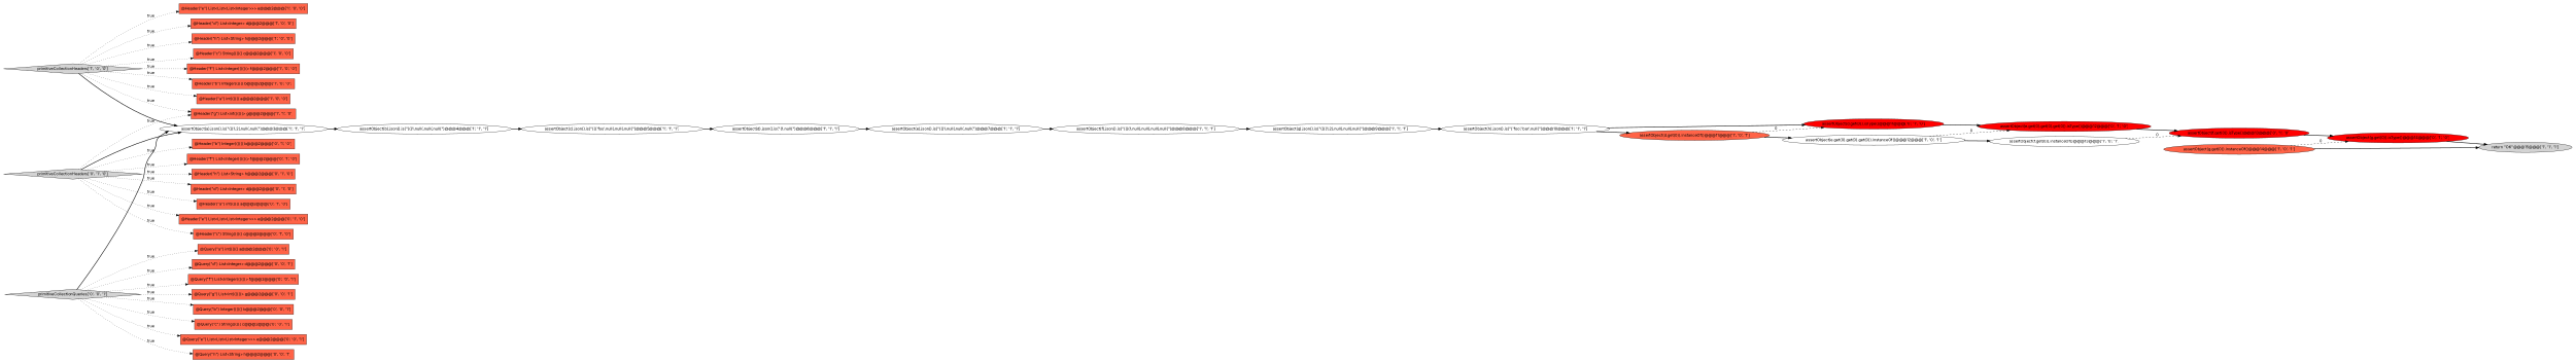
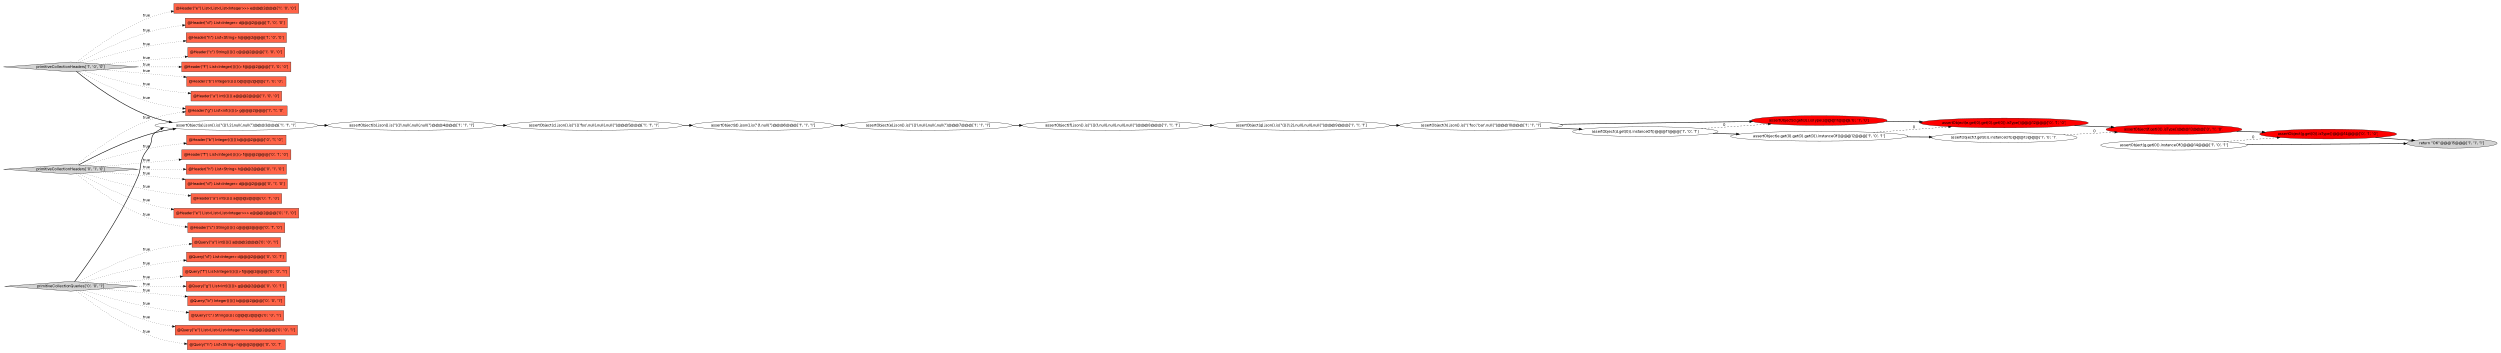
  digraph {
    fontname=Inter
    rankdir=LR
    node [fillcolor=tomato fontname=Inter shape=box style=filled]
    edge [fontname=Inter style=dotted]
    n1 [label="@Header(\"e\") List<List<List<Integer>>> e@@@2@@@['1', '0', '0']"]
    n2 [label="@Header(\"b\") Integer(((((( b@@@2@@@['0', '1', '0']"]
    n3 [fillcolor=white label="assertObject(f).json().is(\"((((1,null(,null(,null(,null(\")@@@8@@@['1', '1', '1']" shape=ellipse]
    n4 [fillcolor=white label="assertObject(g).json().is(\"((((1,2(,null(,null(,null(\")@@@9@@@['1', '1', '1']" shape=ellipse]
    n5 [fillcolor=white label="assertObject(h).json().is(\"('foo','bar',null(\")@@@10@@@['1', '1', '1']" shape=ellipse]
    n6 [fillcolor=white label="assertObject(a).json().is(\"(((1,2(,null(,null(\")@@@3@@@['1', '1', '1']" shape=ellipse]
    n7 [fillcolor=white label="assertObject(b).json().is(\"(((1,null(,null(,null(\")@@@4@@@['1', '1', '1']" shape=ellipse]
    n8 [fillcolor=white label="assertObject(c).json().is(\"((('foo',null(,null(,null(\")@@@5@@@['1', '1', '1']" shape=ellipse]
    n9 [fillcolor=white label="assertObject(f.get(0)).instanceOf()@@@13@@@['1', '0', '1']" shape=ellipse]
    n10 [fillcolor=red label="assertObject(f.get(0)).isType()@@@13@@@['0', '1', '0']" shape=ellipse]
-   n11 [label="assertObject(g.get(0)).instanceOf()@@@14@@@['1', '0', '1']" shape=ellipse]
+   n11 [fillcolor=white label="assertObject(g.get(0)).instanceOf()@@@14@@@['1', '0', '1']" shape=ellipse]
    n12 [fillcolor=red label="assertObject(g.get(0)).isType()@@@14@@@['0', '1', '0']" shape=ellipse]
    n13 [fillcolor=lightgray label="return \"OK\"@@@15@@@['1', '1', '1']" shape=ellipse]
    n14 [label="@Header(\"d\") List<Integer> d@@@2@@@['1', '0', '0']"]
    n15 [label="@Header(\"f\") List<Integer((((((> f@@@2@@@['0', '1', '0']"]
    n16 [label="@Header(\"h\") List<String> h@@@2@@@['1', '0', '0']"]
    n17 [fillcolor=white label="assertObject(d).json().is(\"(1,null(\")@@@6@@@['1', '1', '1']" shape=ellipse]
    n18 [fillcolor=lightgray label="primitiveCollectionHeaders['1', '0', '0']" shape=diamond]
    n19 [label="@Header(\"c\") String(((((( c@@@2@@@['1', '0', '0']"]
    n20 [label="@Header(\"f\") List<Integer((((((> f@@@2@@@['1', '0', '0']"]
    n21 [label="@Header(\"b\") Integer(((((( b@@@2@@@['1', '0', '0']"]
    n22 [label="@Header(\"g\") List<int((((((> g@@@2@@@['1', '1', '0']"]
    n23 [label="@Header(\"a\") int(((((( a@@@2@@@['1', '0', '0']"]
    n24 [label="@Query(\"f\") List<Integer((((((> f@@@2@@@['0', '0', '1']"]
    n25 [fillcolor=white label="assertObject(e.get(0).get(0).get(0)).instanceOf()@@@12@@@['1', '0', '1']" shape=ellipse]
    n26 [fillcolor=red label="assertObject(e.get(0).get(0).get(0)).isType()@@@12@@@['0', '1', '0']" shape=ellipse]
    n27 [label="@Header(\"h\") List<String> h@@@2@@@['0', '1', '0']"]
    n28 [label="@Query(\"g\") List<int((((((> g@@@2@@@['0', '0', '1']"]
    n29 [label="@Query(\"b\") Integer(((((( b@@@2@@@['0', '0', '1']"]
    n30 [fillcolor=white label="assertObject(e).json().is(\"(((1,null(,null(,null(\")@@@7@@@['1', '1', '1']" shape=ellipse]
    n31 [label="@Query(\"c\") String(((((( c@@@2@@@['0', '0', '1']"]
    n32 [label="@Header(\"d\") List<Integer> d@@@2@@@['0', '1', '0']"]
    n33 [label="@Query(\"e\") List<List<List<Integer>>> e@@@2@@@['0', '0', '1']"]
    n34 [label="@Query(\"h\") List<String> h@@@2@@@['0', '0', '1']"]
    n35 [label="@Header(\"a\") int(((((( a@@@2@@@['0', '1', '0']"]
    n36 [fillcolor=lightgray label="primitiveCollectionHeaders['0', '1', '0']" shape=diamond]
    n37 [label="@Header(\"e\") List<List<List<Integer>>> e@@@2@@@['0', '1', '0']"]
    n38 [label="@Header(\"c\") String(((((( c@@@2@@@['0', '1', '0']"]
    n39 [fillcolor=red label="assertObject(d.get(0)).isType()@@@11@@@['0', '1', '0']" shape=ellipse]
-   n40 [label="assertObject(d.get(0)).instanceOf()@@@11@@@['1', '0', '1']" shape=ellipse]
+   n40 [fillcolor=white label="assertObject(d.get(0)).instanceOf()@@@11@@@['1', '0', '1']" shape=ellipse]
    n41 [label="@Query(\"a\") int(((((( a@@@2@@@['0', '0', '1']"]
    n42 [fillcolor=lightgray label="primitiveCollectionQueries['0', '0', '1']" shape=diamond]
    n43 [label="@Query(\"d\") List<Integer> d@@@2@@@['0', '0', '1']"]
    n3 -> n4 [style=bold]
    n4 -> n5 [style=bold]
    n5 -> n39 [style=bold]
    n5 -> n40 [style=bold]
    n6 -> n7 [style=bold]
    n7 -> n8 [style=bold]
    n8 -> n17 [style=bold]
    n9 -> n10 [label=0 style=dashed]
    n10 -> n12 [style=bold]
    n11 -> n12 [label=0 style=dashed]
    n11 -> n13 [style=bold]
    n12 -> n13 [style=bold]
    n17 -> n30 [style=bold]
    n18 -> n1 [label=true]
    n18 -> n6 [style=bold]
    n18 -> n14 [label=true]
    n18 -> n16 [label=true]
    n18 -> n19 [label=true]
    n18 -> n20 [label=true]
    n18 -> n21 [label=true]
    n18 -> n22 [label=true]
    n18 -> n23 [label=true]
    n25 -> n9 [style=bold]
    n25 -> n26 [label=0 style=dashed]
    n26 -> n10 [style=bold]
    n30 -> n3 [style=bold]
    n36 -> n2 [label=true]
    n36 -> n6 [style=bold]
    n36 -> n15 [label=true]
    n36 -> n22 [label=true]
    n36 -> n27 [label=true]
    n36 -> n32 [label=true]
    n36 -> n35 [label=true]
    n36 -> n37 [label=true]
    n36 -> n38 [label=true]
    n39 -> n26 [style=bold]
    n40 -> n25 [style=bold]
    n40 -> n39 [label=0 style=dashed]
    n42 -> n6 [style=bold]
    n42 -> n24 [label=true]
    n42 -> n28 [label=true]
    n42 -> n29 [label=true]
    n42 -> n31 [label=true]
    n42 -> n33 [label=true]
    n42 -> n34 [label=true]
    n42 -> n41 [label=true]
    n42 -> n43 [label=true]
  }
